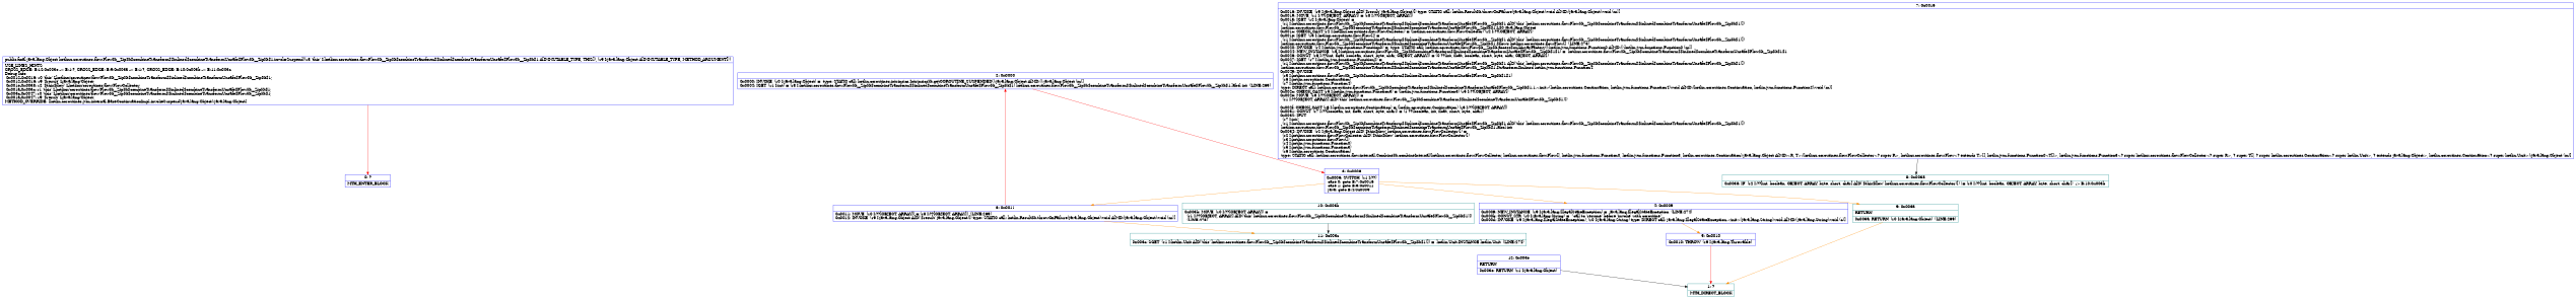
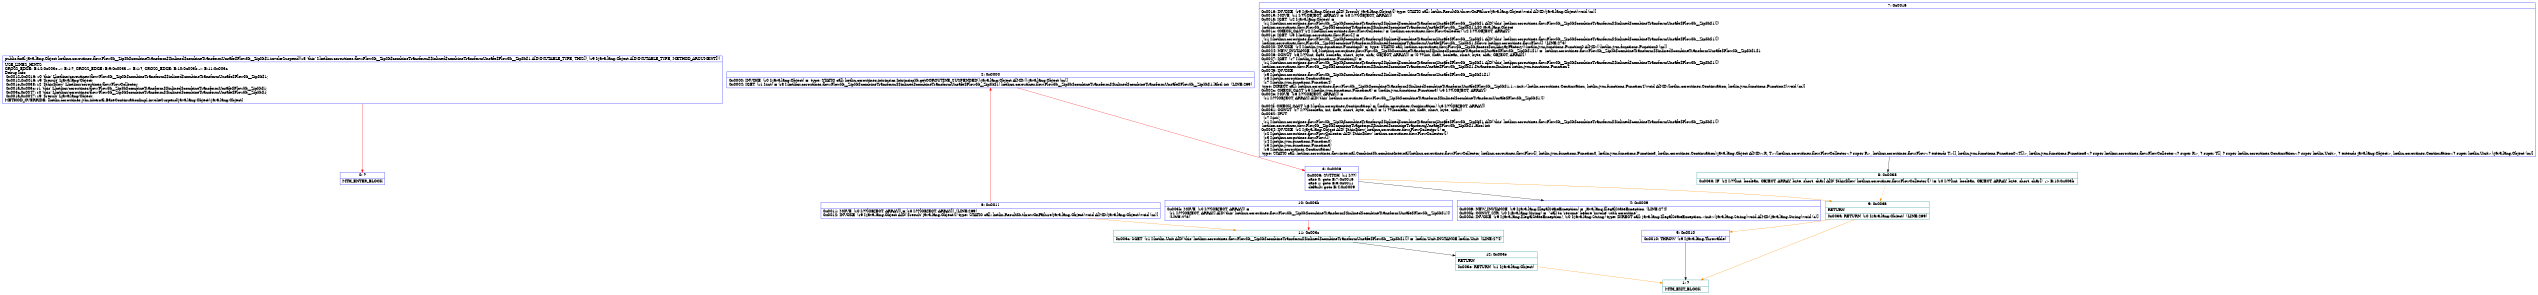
  digraph {
    node [color=blue shape=record]
    edge [color=black]
    n1 [label="{0\:\ ?|MTH_ENTER_BLOCK\l}"]
    n2 [label="{2\:\ 0x0000|0x0000: INVOKE  (r0 I:java.lang.Object) =  type: STATIC call: kotlin.coroutines.intrinsics.IntrinsicsKt.getCOROUTINE_SUSPENDED():java.lang.Object A[MD:():java.lang.Object (m)]\l0x0004: IGET  (r1 I:int) = (r8 I:kotlinx.coroutines.flow.FlowKt__ZipKt$combineTransform$$inlined$combineTransformUnsafe$FlowKt__ZipKt$1) kotlinx.coroutines.flow.FlowKt__ZipKt$combineTransform$$inlined$combineTransformUnsafe$FlowKt__ZipKt$1.label int  (LINE:269)\l}"]
-   n3 [label="{3\:\ 0x0006|0x0006: SWITCH  (r1 I:??)\l case 0: goto B:7:0x0016\l case 1: goto B:6:0x0011\l java: goto B:4:0x0009 \l}"]
+   n3 [label="{3\:\ 0x0006|0x0006: SWITCH  (r1 I:??)\l case 0: goto B:7:0x0016\l case 1: goto B:6:0x0011\l default: goto B:4:0x0009 \l}"]
    n4 [label="{4\:\ 0x0009|0x0009: NEW_INSTANCE  (r9 I:java.lang.IllegalStateException) =  java.lang.IllegalStateException  (LINE:274)\l0x000b: CONST_STR  (r0 I:java.lang.String) =  \"call to 'resume' before 'invoke' with coroutine\" \l0x000d: INVOKE  (r9 I:java.lang.IllegalStateException), (r0 I:java.lang.String) type: DIRECT call: java.lang.IllegalStateException.\<init\>(java.lang.String):void A[MD:(java.lang.String):void (c)]\l}"]
    n5 [label="{6\:\ 0x0011|0x0011: MOVE  (r0 I:??[OBJECT, ARRAY]) = (r8 I:??[OBJECT, ARRAY])  (LINE:269)\l0x0012: INVOKE  (r9 I:java.lang.Object A[D('$result' java.lang.Object)]) type: STATIC call: kotlin.ResultKt.throwOnFailure(java.lang.Object):void A[MD:(java.lang.Object):void (m)]\l}"]
    n6 [color=teal label="{9\:\ 0x003a|RETURN\l|0x003a: RETURN  (r0 I:java.lang.Object)  (LINE:269)\l}"]
    n7 [label="{5\:\ 0x0010|0x0010: THROW  (r9 I:java.lang.Throwable) \l}"]
    n8 [color=teal label="{11\:\ 0x003c|0x003c: SGET  (r1 I:kotlin.Unit A[D('this' kotlinx.coroutines.flow.FlowKt__ZipKt$combineTransform$$inlined$combineTransformUnsafe$FlowKt__ZipKt$1)]) =  kotlin.Unit.INSTANCE kotlin.Unit  (LINE:274)\l}"]
    n9 [label="{7\:\ 0x0016|0x0016: INVOKE  (r9 I:java.lang.Object A[D('$result' java.lang.Object)]) type: STATIC call: kotlin.ResultKt.throwOnFailure(java.lang.Object):void A[MD:(java.lang.Object):void (m)]\l0x0019: MOVE  (r1 I:??[OBJECT, ARRAY]) = (r8 I:??[OBJECT, ARRAY]) \l0x001a: IGET  (r2 I:java.lang.Object) = \l  (r1 I:kotlinx.coroutines.flow.FlowKt__ZipKt$combineTransform$$inlined$combineTransformUnsafe$FlowKt__ZipKt$1 A[D('this' kotlinx.coroutines.flow.FlowKt__ZipKt$combineTransform$$inlined$combineTransformUnsafe$FlowKt__ZipKt$1)])\l kotlinx.coroutines.flow.FlowKt__ZipKt$combineTransform$$inlined$combineTransformUnsafe$FlowKt__ZipKt$1.L$0 java.lang.Object \l0x001c: CHECK_CAST (r2 I:kotlinx.coroutines.flow.FlowCollector) = (kotlinx.coroutines.flow.FlowCollector) (r2 I:??[OBJECT, ARRAY]) \l0x001e: IGET  (r3 I:kotlinx.coroutines.flow.Flow[]) = \l  (r1 I:kotlinx.coroutines.flow.FlowKt__ZipKt$combineTransform$$inlined$combineTransformUnsafe$FlowKt__ZipKt$1 A[D('this' kotlinx.coroutines.flow.FlowKt__ZipKt$combineTransform$$inlined$combineTransformUnsafe$FlowKt__ZipKt$1)])\l kotlinx.coroutines.flow.FlowKt__ZipKt$combineTransform$$inlined$combineTransformUnsafe$FlowKt__ZipKt$1.$flows kotlinx.coroutines.flow.Flow[]  (LINE:273)\l0x0020: INVOKE  (r4 I:kotlin.jvm.functions.Function0) =  type: STATIC call: kotlinx.coroutines.flow.FlowKt__ZipKt.access$nullArrayFactory():kotlin.jvm.functions.Function0 A[MD:():kotlin.jvm.functions.Function0 (m)]\l0x0024: NEW_INSTANCE  (r5 I:kotlinx.coroutines.flow.FlowKt__ZipKt$combineTransform$$inlined$combineTransformUnsafe$FlowKt__ZipKt$1$1) =  kotlinx.coroutines.flow.FlowKt__ZipKt$combineTransform$$inlined$combineTransformUnsafe$FlowKt__ZipKt$1$1 \l0x0026: CONST  (r6 I:??[int, float, boolean, short, byte, char, OBJECT, ARRAY]) = (0 ??[int, float, boolean, short, byte, char, OBJECT, ARRAY]) \l0x0027: IGET  (r7 I:kotlin.jvm.functions.Function4) = \l  (r1 I:kotlinx.coroutines.flow.FlowKt__ZipKt$combineTransform$$inlined$combineTransformUnsafe$FlowKt__ZipKt$1 A[D('this' kotlinx.coroutines.flow.FlowKt__ZipKt$combineTransform$$inlined$combineTransformUnsafe$FlowKt__ZipKt$1)])\l kotlinx.coroutines.flow.FlowKt__ZipKt$combineTransform$$inlined$combineTransformUnsafe$FlowKt__ZipKt$1.$transform$inlined kotlin.jvm.functions.Function4 \l0x0049: INVOKE  \l  (r5 I:kotlinx.coroutines.flow.FlowKt__ZipKt$combineTransform$$inlined$combineTransformUnsafe$FlowKt__ZipKt$1$1)\l  (r6 I:kotlin.coroutines.Continuation)\l  (r7 I:kotlin.jvm.functions.Function4)\l type: DIRECT call: kotlinx.coroutines.flow.FlowKt__ZipKt$combineTransform$$inlined$combineTransformUnsafe$FlowKt__ZipKt$1.1.\<init\>(kotlin.coroutines.Continuation, kotlin.jvm.functions.Function4):void A[MD:(kotlin.coroutines.Continuation, kotlin.jvm.functions.Function4):void (m)]\l0x002c: CHECK_CAST (r5 I:kotlin.jvm.functions.Function3) = (kotlin.jvm.functions.Function3) (r5 I:??[OBJECT, ARRAY]) \l0x002e: MOVE  (r6 I:??[OBJECT, ARRAY]) = \l  (r1 I:??[OBJECT, ARRAY] A[D('this' kotlinx.coroutines.flow.FlowKt__ZipKt$combineTransform$$inlined$combineTransformUnsafe$FlowKt__ZipKt$1)])\l \l0x002f: CHECK_CAST (r6 I:kotlin.coroutines.Continuation) = (kotlin.coroutines.Continuation) (r6 I:??[OBJECT, ARRAY]) \l0x0031: CONST  (r7 I:??[boolean, int, float, short, byte, char]) = (1 ??[boolean, int, float, short, byte, char]) \l0x0032: IPUT  \l  (r7 I:int)\l  (r1 I:kotlinx.coroutines.flow.FlowKt__ZipKt$combineTransform$$inlined$combineTransformUnsafe$FlowKt__ZipKt$1 A[D('this' kotlinx.coroutines.flow.FlowKt__ZipKt$combineTransform$$inlined$combineTransformUnsafe$FlowKt__ZipKt$1)])\l kotlinx.coroutines.flow.FlowKt__ZipKt$combineTransform$$inlined$combineTransformUnsafe$FlowKt__ZipKt$1.label int \l0x0034: INVOKE  (r2 I:java.lang.Object A[D('$this$flow' kotlinx.coroutines.flow.FlowCollector)]) = \l  (r2 I:kotlinx.coroutines.flow.FlowCollector A[D('$this$flow' kotlinx.coroutines.flow.FlowCollector)])\l  (r3 I:kotlinx.coroutines.flow.Flow[])\l  (r4 I:kotlin.jvm.functions.Function0)\l  (r5 I:kotlin.jvm.functions.Function3)\l  (r6 I:kotlin.coroutines.Continuation)\l type: STATIC call: kotlinx.coroutines.flow.internal.CombineKt.combineInternal(kotlinx.coroutines.flow.FlowCollector, kotlinx.coroutines.flow.Flow[], kotlin.jvm.functions.Function0, kotlin.jvm.functions.Function3, kotlin.coroutines.Continuation):java.lang.Object A[MD:\<R, T\>:(kotlinx.coroutines.flow.FlowCollector\<? super R\>, kotlinx.coroutines.flow.Flow\<? extends T\>[], kotlin.jvm.functions.Function0\<T[]\>, kotlin.jvm.functions.Function3\<? super kotlinx.coroutines.flow.FlowCollector\<? super R\>, ? super T[], ? super kotlin.coroutines.Continuation\<? super kotlin.Unit\>, ? extends java.lang.Object\>, kotlin.coroutines.Continuation\<? super kotlin.Unit\>):java.lang.Object (m)]\l}"]
    n10 [color=teal label="{8\:\ 0x0038|0x0038: IF  (r2 I:??[int, boolean, OBJECT, ARRAY, byte, short, char] A[D('$this$flow' kotlinx.coroutines.flow.FlowCollector)]) != (r0 I:??[int, boolean, OBJECT, ARRAY, byte, short, char])  \-\> B:10:0x003b \l}"]
-   n11 [color=teal label="{1\:\ ?|MTH_DIRECT_BLOCK\l}"]
-   n12 [label="{12\:\ 0x003e|RETURN\l|0x003e: RETURN  (r1 I:java.lang.Object) \l}"]
-   n13 [color=teal label="{10\:\ 0x003b|0x003b: MOVE  (r0 I:??[OBJECT, ARRAY]) = \l  (r1 I:??[OBJECT, ARRAY] A[D('this' kotlinx.coroutines.flow.FlowKt__ZipKt$combineTransform$$inlined$combineTransformUnsafe$FlowKt__ZipKt$1)])\l  (LINE:273)\l}"]
+   n11 [color=teal label="{1\:\ ?|MTH_EXIT_BLOCK\l}"]
+   n12 [color=teal label="{12\:\ 0x003e|RETURN\l|0x003e: RETURN  (r1 I:java.lang.Object) \l}"]
+   n13 [label="{10\:\ 0x003b|0x003b: MOVE  (r0 I:??[OBJECT, ARRAY]) = \l  (r1 I:??[OBJECT, ARRAY] A[D('this' kotlinx.coroutines.flow.FlowKt__ZipKt$combineTransform$$inlined$combineTransformUnsafe$FlowKt__ZipKt$1)])\l  (LINE:273)\l}"]
    n14 [label="{public final java.lang.Object kotlinx.coroutines.flow.FlowKt__ZipKt$combineTransform$$inlined$combineTransformUnsafe$FlowKt__ZipKt$1.invokeSuspend((r8 'this' I:kotlinx.coroutines.flow.FlowKt__ZipKt$combineTransform$$inlined$combineTransformUnsafe$FlowKt__ZipKt$1 A[IMMUTABLE_TYPE, THIS]), (r9 I:java.lang.Object A[IMMUTABLE_TYPE, METHOD_ARGUMENT]))  | USE_LINES_HINTS\lCROSS_EDGE: B:12:0x003e \-\> B:1:?, CROSS_EDGE: B:9:0x003a \-\> B:1:?, CROSS_EDGE: B:10:0x003b \-\> B:11:0x003c\lDebug Info:\l  0x0012\-0x0016: r0 'this' Lkotlinx\/coroutines\/flow\/FlowKt__ZipKt$combineTransform$$inlined$combineTransformUnsafe$FlowKt__ZipKt$1;\l  0x0012\-0x0016: r9 '$result' Ljava\/lang\/Object;\l  0x001e\-0x0038: r2 '$this$flow' Lkotlinx\/coroutines\/flow\/FlowCollector;\l  0x001a\-0x003c: r1 'this' Lkotlinx\/coroutines\/flow\/FlowKt__ZipKt$combineTransform$$inlined$combineTransformUnsafe$FlowKt__ZipKt$1;\l  0x003c\-0x0047: r0 'this' Lkotlinx\/coroutines\/flow\/FlowKt__ZipKt$combineTransform$$inlined$combineTransformUnsafe$FlowKt__ZipKt$1;\l  0x001a\-0x0047: r9 '$result' Ljava\/lang\/Object;\lMETHOD_OVERRIDE: [kotlin.coroutines.jvm.internal.BaseContinuationImpl.invokeSuspend(java.lang.Object):java.lang.Object]\l}"]
    n2 -> n3 [color=red]
-   n3 -> n4 [color=darkorange]
-   n3 -> n5 [color=darkorange]
+   n3 -> n4
    n3 -> n6 [color=darkorange]
-   n4 -> n7 [color=darkorange]
+   n6 -> n7 [color=darkorange]
    n5 -> n2 [color=red]
    n5 -> n8 [color=darkorange]
    n6 -> n11 [color=darkorange]
-   n7 -> n11 [color=red]
+   n7 -> n11
+   n8 -> n12
    n9 -> n10
-   n12 -> n11
-   n13 -> n8
+   n10 -> n6 [color=darkorange style=dashed]
+   n12 -> n11 [color=darkorange]
+   n13 -> n8 [color=red]
    n14 -> n1 [color=red]
  }
